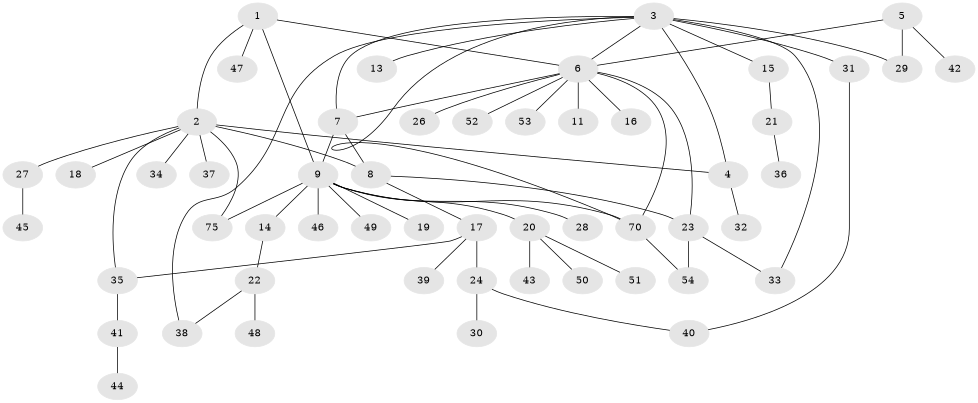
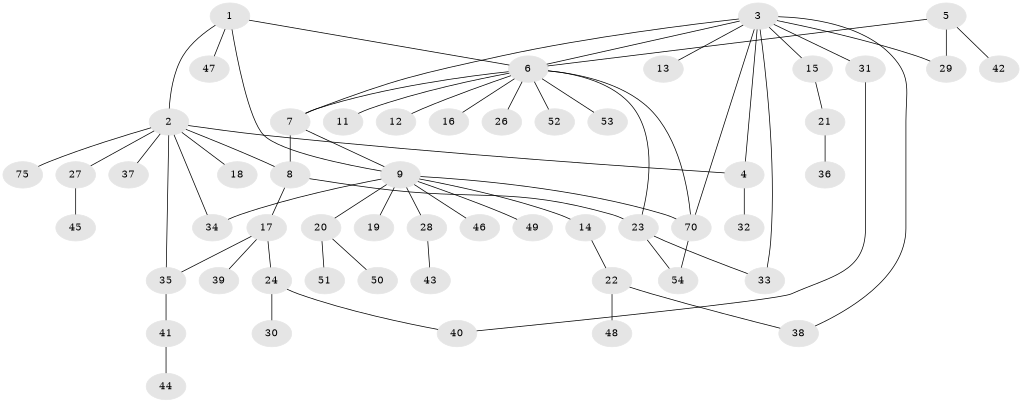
  graph {
    node [color=gray90 style=filled]
    1
    2
    6
    9
    47
    4
    8
    18
    n9 [label=75]
    27
    34
    35
    37
    7
    n15 [label=70]
    11
+   12
    16
    23
    26
    52
    53
    14
    19
    20
    28
    46
    49
    32
    17
    45
    41
    3
    13
    15
    29
    31
    33
    38
    54
    21
    40
    5
    42
    24
    39
    22
    43
    50
    51
    48
    36
    30
    44
    1 -- 2
    1 -- 6
    1 -- 9
    1 -- 47
    2 -- 4
    2 -- 8
    2 -- 18
    2 -- n9
    2 -- 27
    2 -- 34
    2 -- 35
    2 -- 37
    6 -- 7
    6 -- n15
    6 -- 11
+   6 -- 12
    6 -- 16
    6 -- 23
    6 -- 26
    6 -- 52
    6 -- 53
-   9 -- n9
+   9 -- 34
    9 -- n15
    9 -- 14
    9 -- 19
    9 -- 20
    9 -- 28
    9 -- 46
    9 -- 49
    4 -- 32
    8 -- 23
    8 -- 17
    27 -- 45
    35 -- 41
    7 -- 9
    7 -- 8
    n15 -- 54
    23 -- 33
    23 -- 54
    14 -- 22
-   20 -- 43
+   28 -- 43
    20 -- 50
    20 -- 51
    17 -- 35
    17 -- 24
    17 -- 39
    41 -- 44
    3 -- 6
    3 -- 4
    3 -- 7
    3 -- n15
    3 -- 13
    3 -- 15
    3 -- 29
    3 -- 31
    3 -- 33
    3 -- 38
    15 -- 21
    31 -- 40
    21 -- 36
    5 -- 6
    5 -- 29
    5 -- 42
    24 -- 40
    24 -- 30
    22 -- 38
    22 -- 48
  }
